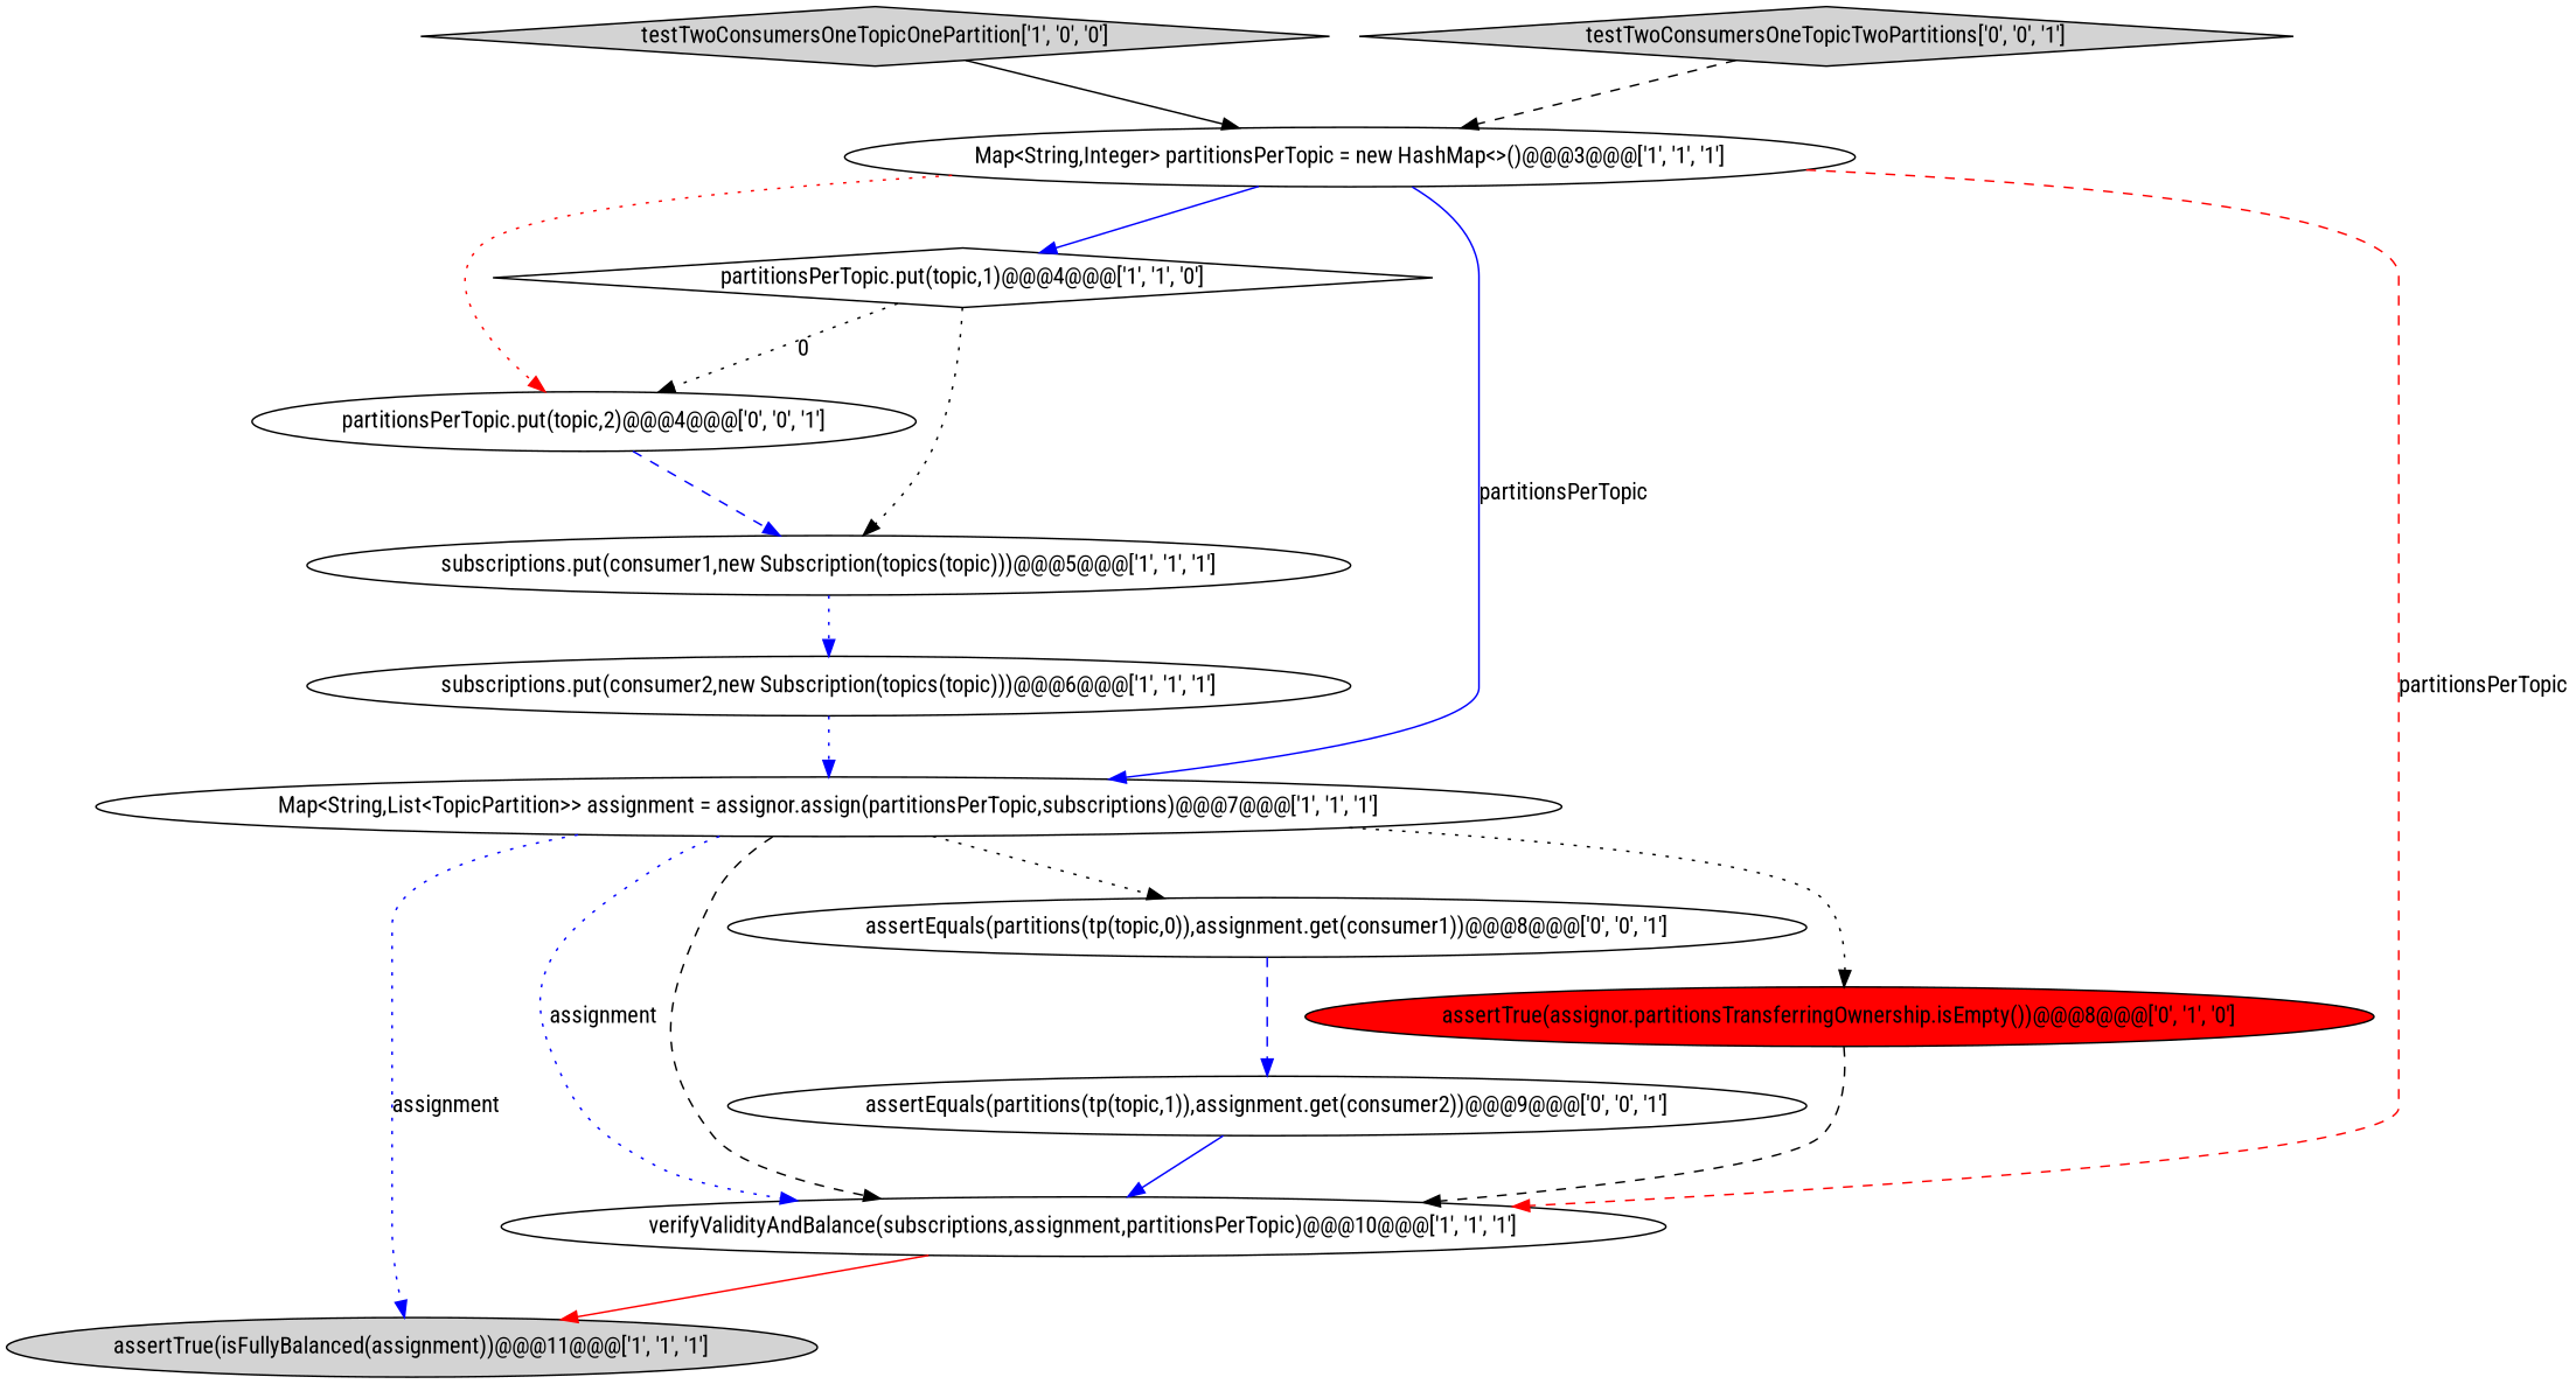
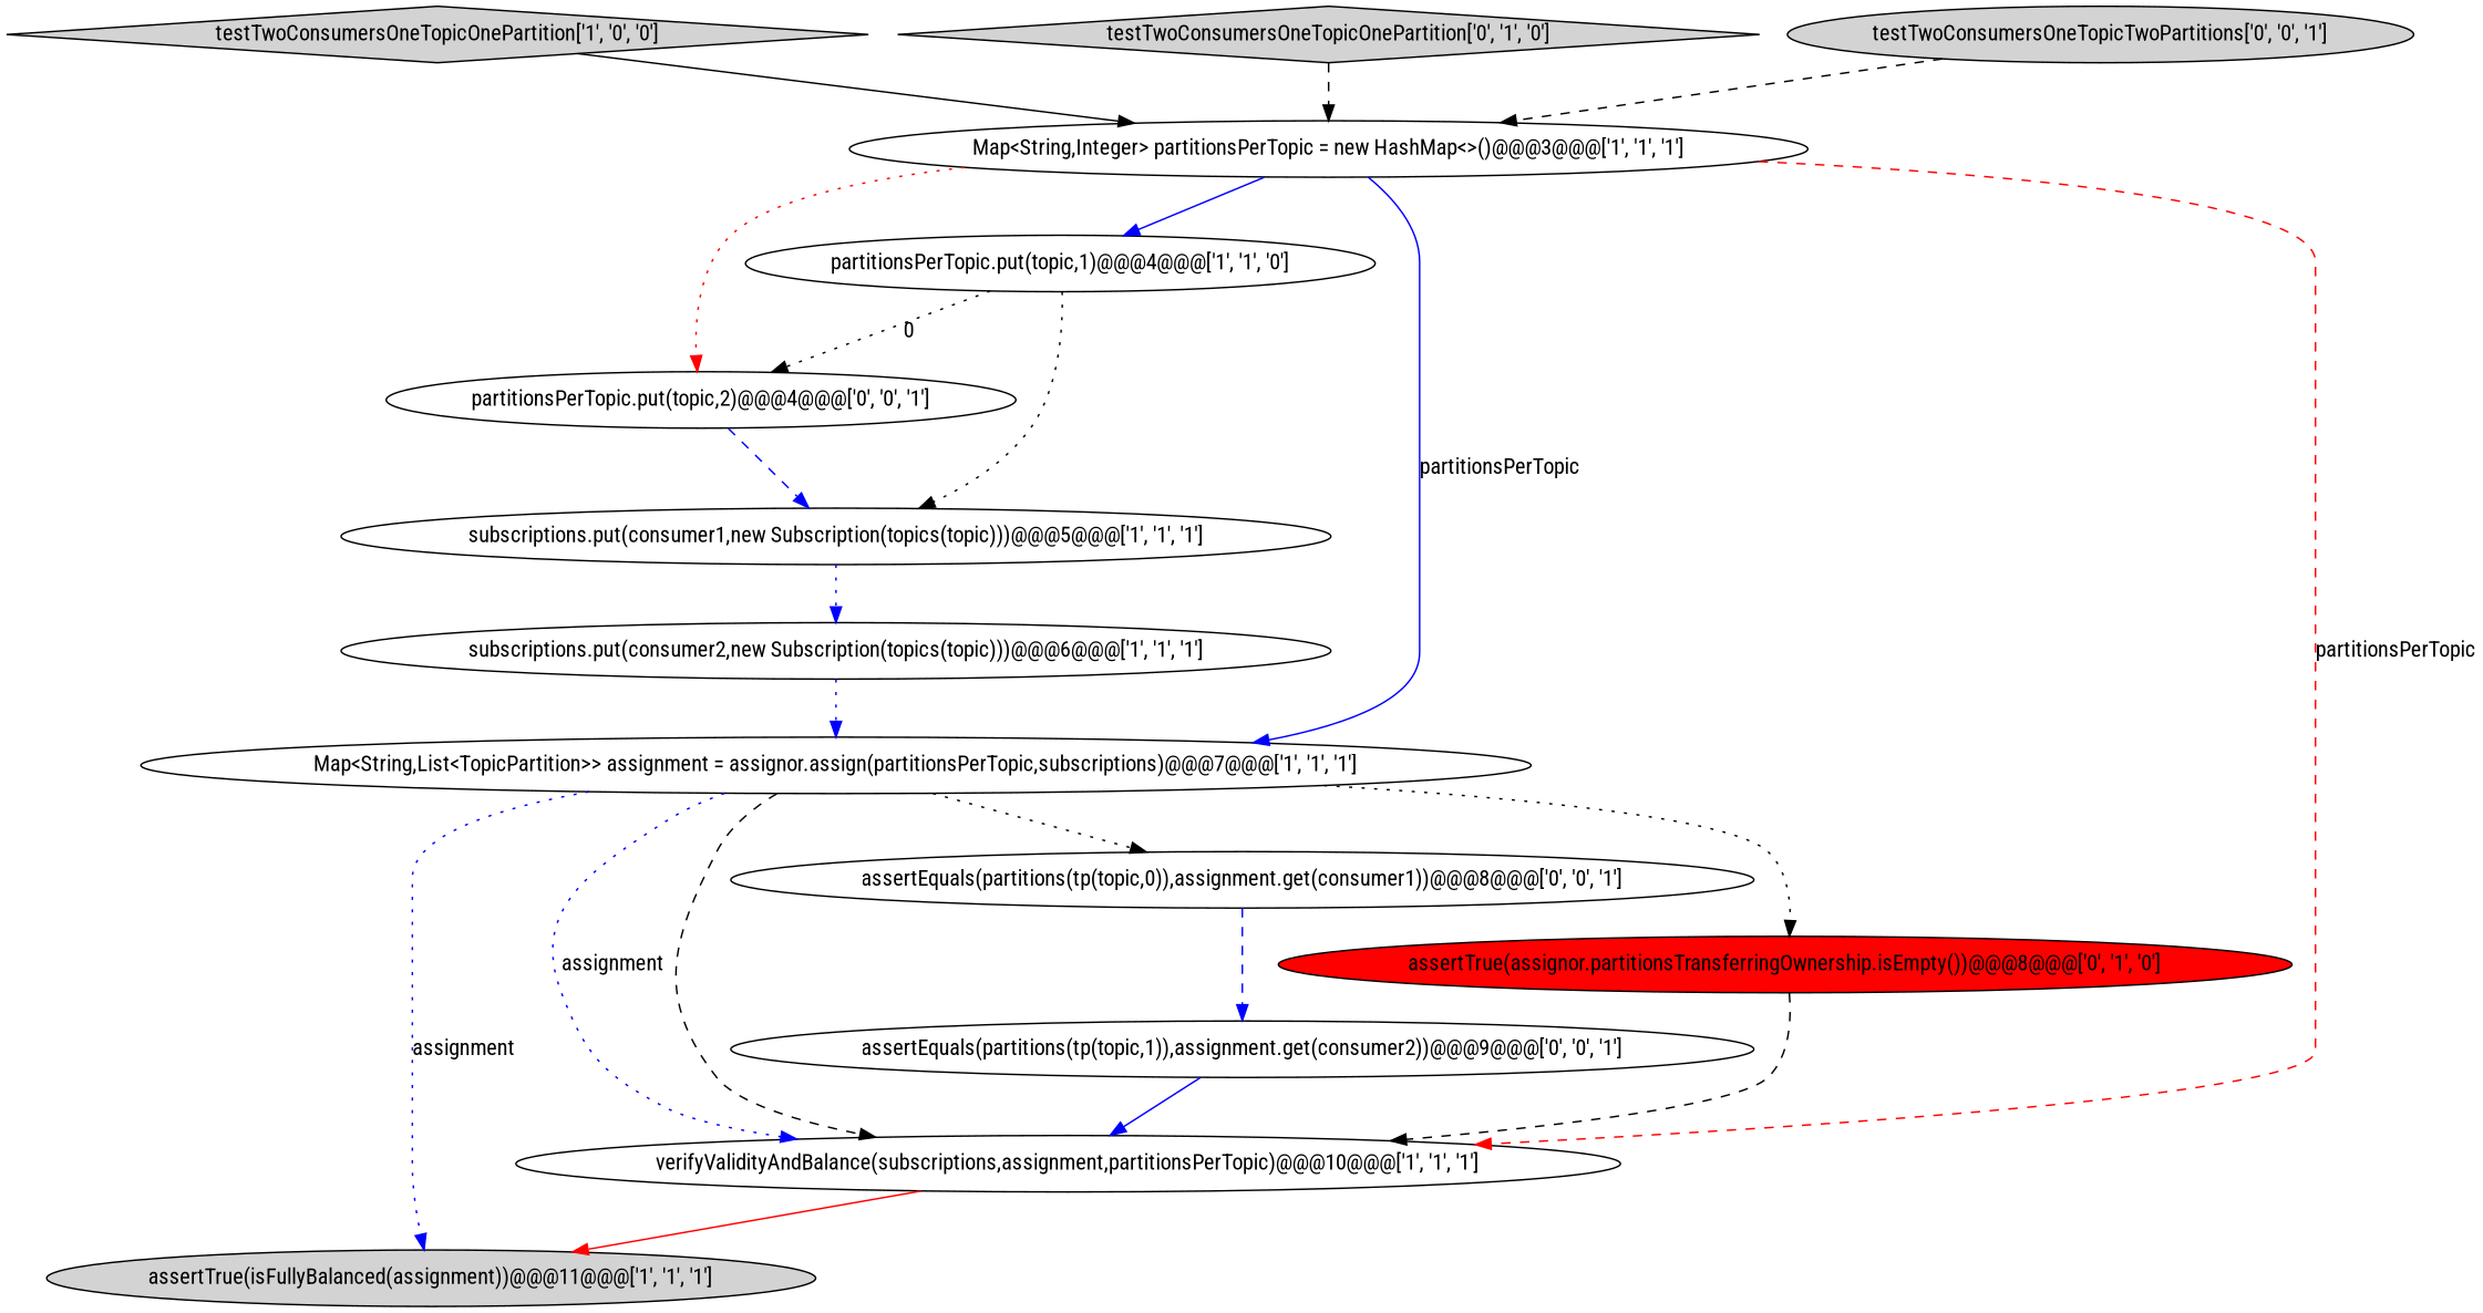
  digraph {
    fontname="Roboto Condensed"
    node [fillcolor=white fontname="Roboto Condensed" shape=ellipse style=filled]
    edge [color=blue fontname="Roboto Condensed" style=dotted]
    n1 [fillcolor=lightgray label="assertTrue(isFullyBalanced(assignment))@@@11@@@['1', '1', '1']"]
    n2 [label="partitionsPerTopic.put(topic,2)@@@4@@@['0', '0', '1']"]
    n3 [label="subscriptions.put(consumer1,new Subscription(topics(topic)))@@@5@@@['1', '1', '1']"]
    n4 [label="subscriptions.put(consumer2,new Subscription(topics(topic)))@@@6@@@['1', '1', '1']"]
    n5 [label="Map<String,Integer> partitionsPerTopic = new HashMap<>()@@@3@@@['1', '1', '1']"]
-   n6 [label="partitionsPerTopic.put(topic,1)@@@4@@@['1', '1', '0']" shape=diamond]
+   n6 [label="partitionsPerTopic.put(topic,1)@@@4@@@['1', '1', '0']"]
    n7 [label="Map<String,List<TopicPartition>> assignment = assignor.assign(partitionsPerTopic,subscriptions)@@@7@@@['1', '1', '1']"]
    n8 [label="verifyValidityAndBalance(subscriptions,assignment,partitionsPerTopic)@@@10@@@['1', '1', '1']"]
    n9 [label="assertEquals(partitions(tp(topic,0)),assignment.get(consumer1))@@@8@@@['0', '0', '1']"]
    n10 [fillcolor=red label="assertTrue(assignor.partitionsTransferringOwnership.isEmpty())@@@8@@@['0', '1', '0']"]
    n11 [fillcolor=lightgray label="testTwoConsumersOneTopicOnePartition['1', '0', '0']" shape=diamond]
+   n12 [fillcolor=lightgray label="testTwoConsumersOneTopicOnePartition['0', '1', '0']" shape=diamond]
    n13 [label="assertEquals(partitions(tp(topic,1)),assignment.get(consumer2))@@@9@@@['0', '0', '1']"]
-   n14 [fillcolor=lightgray label="testTwoConsumersOneTopicTwoPartitions['0', '0', '1']" shape=diamond]
+   n14 [fillcolor=lightgray label="testTwoConsumersOneTopicTwoPartitions['0', '0', '1']"]
    n2 -> n3 [style=dashed]
    n3 -> n4
    n4 -> n7
    n5 -> n2 [color=red]
    n5 -> n6 [style=solid]
    n5 -> n7 [label=partitionsPerTopic style=solid]
    n5 -> n8 [color=red label=partitionsPerTopic style=dashed]
    n6 -> n2 [color=black label=0]
    n6 -> n3 [color=black]
    n7 -> n1 [label=assignment]
    n7 -> n8 [label=assignment]
    n7 -> n8 [color=black style=dashed]
    n7 -> n9 [color=black]
    n7 -> n10 [color=black]
    n8 -> n1 [color=red style=solid]
    n9 -> n13 [style=dashed]
    n10 -> n8 [color=black style=dashed]
    n11 -> n5 [color=black style=solid]
+   n12 -> n5 [color=black style=dashed]
    n13 -> n8 [style=solid]
    n14 -> n5 [color=black style=dashed]
  }
